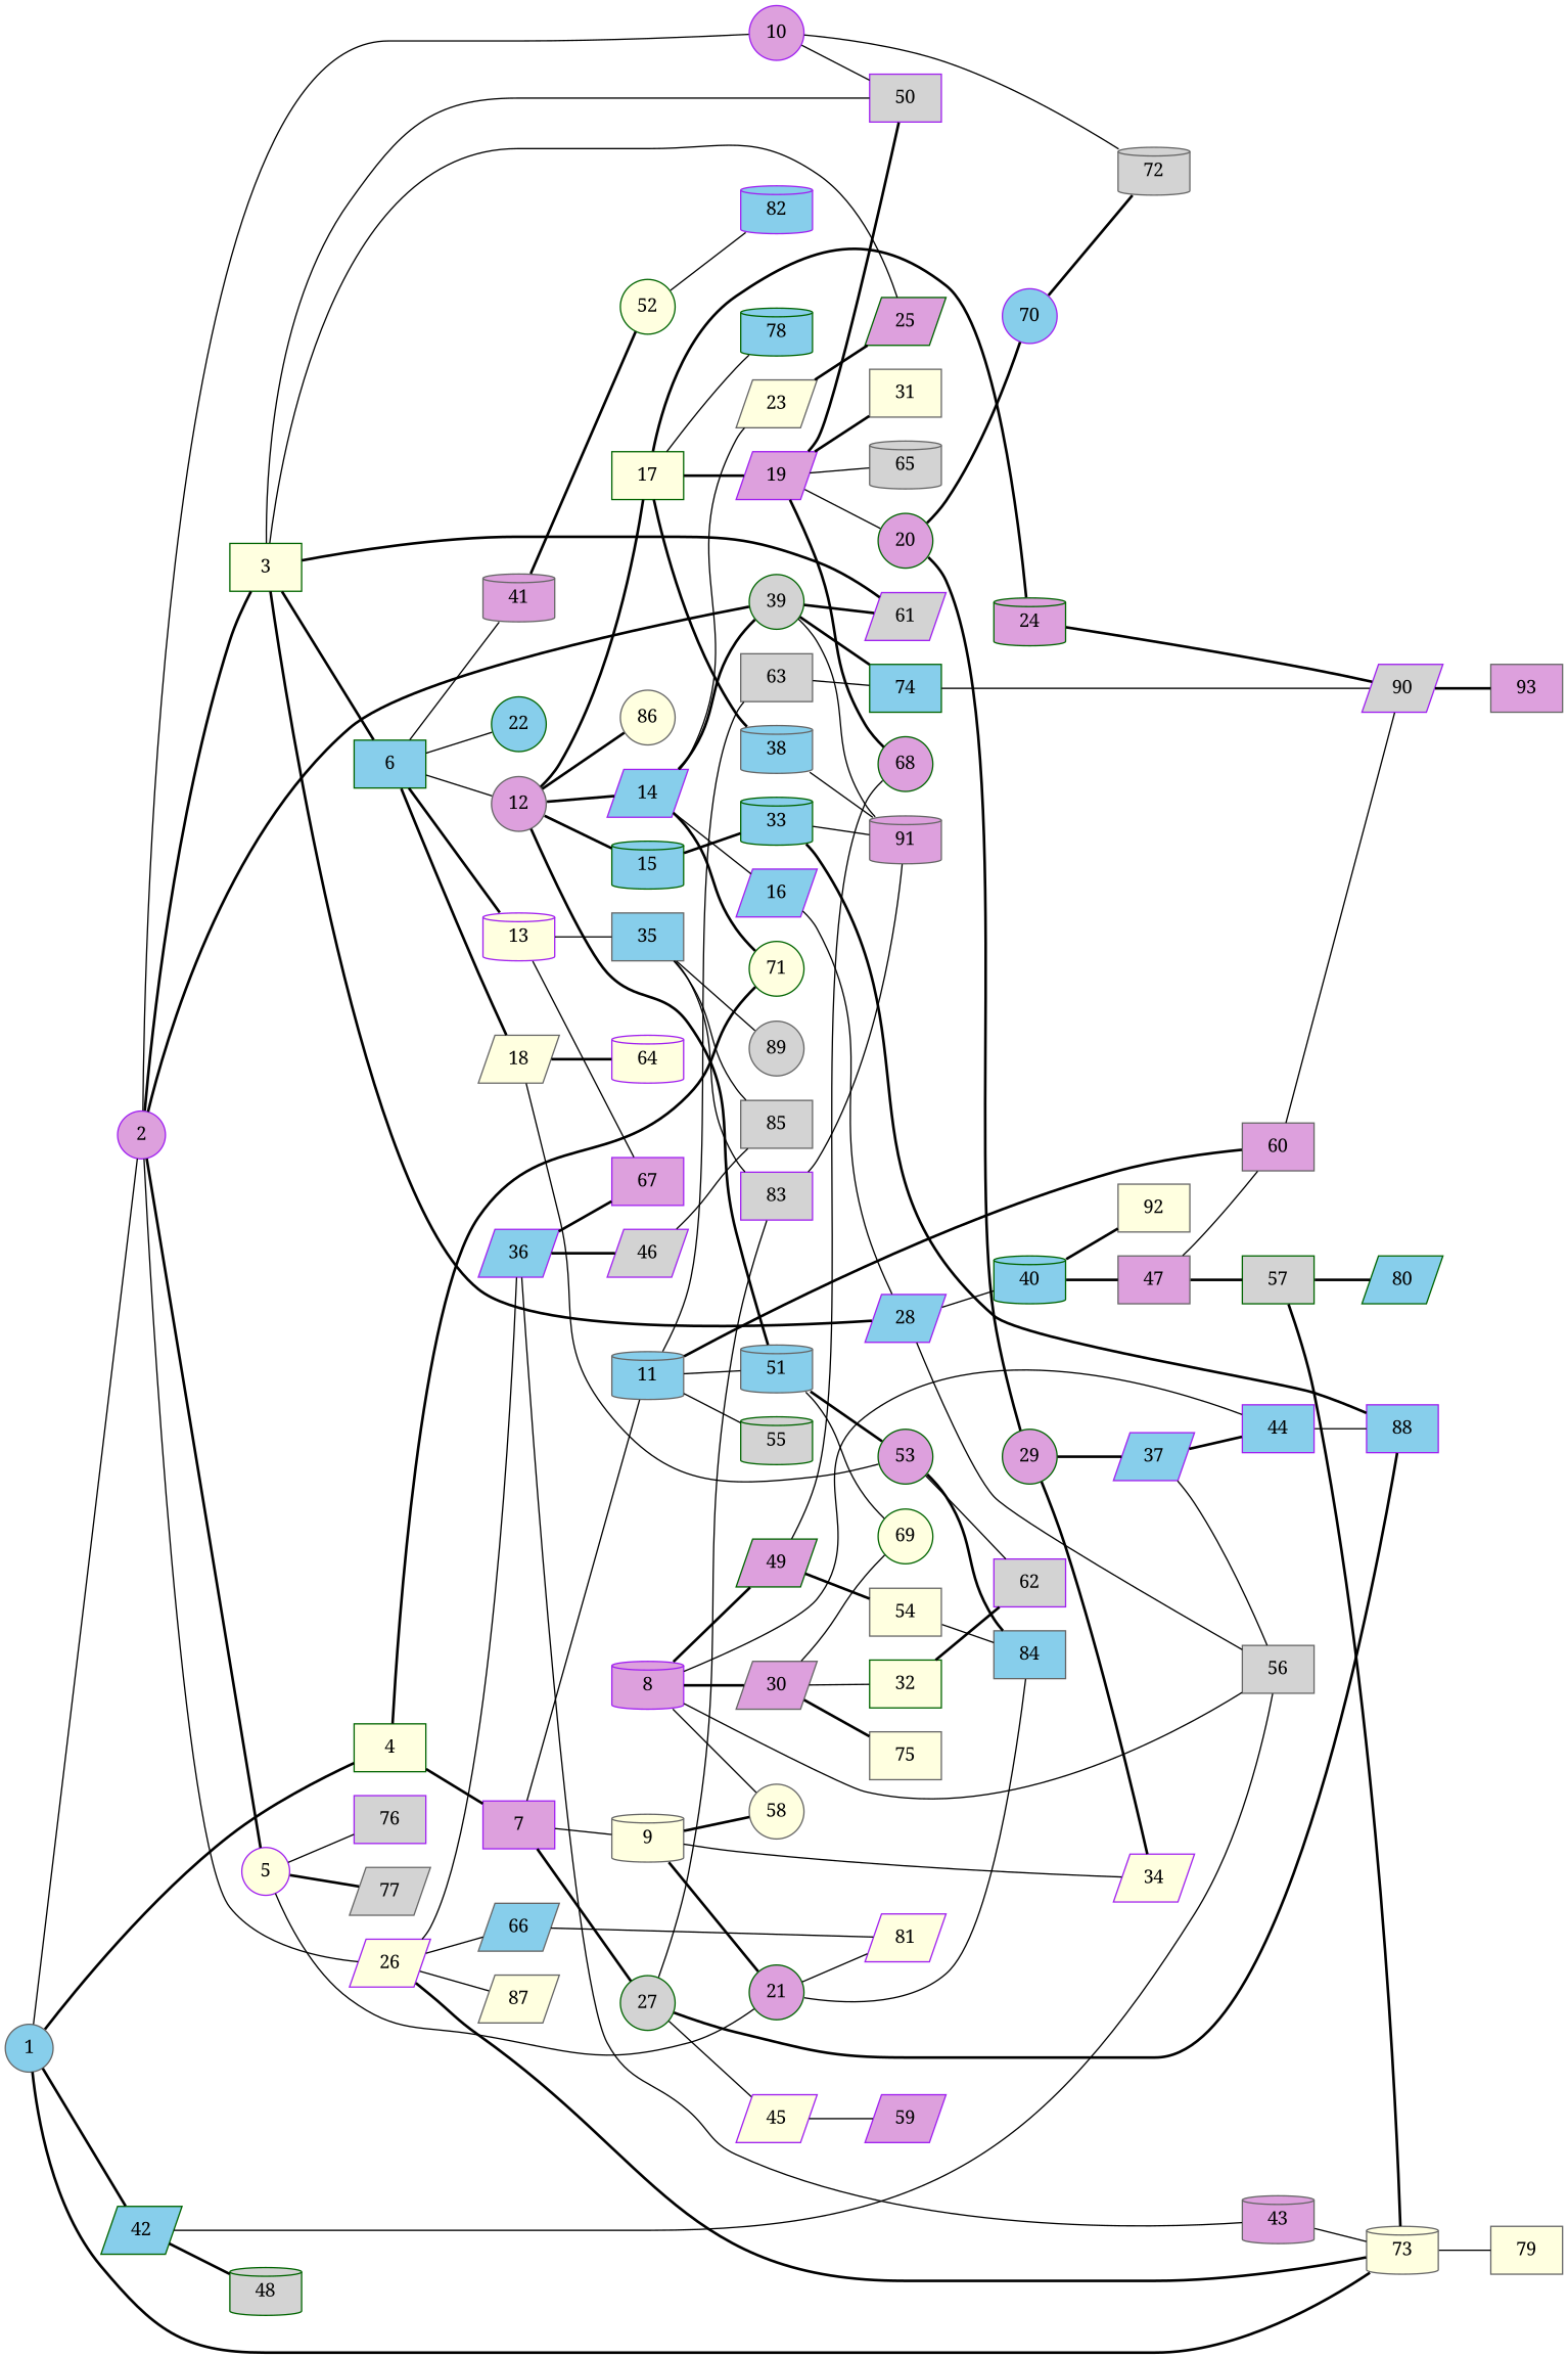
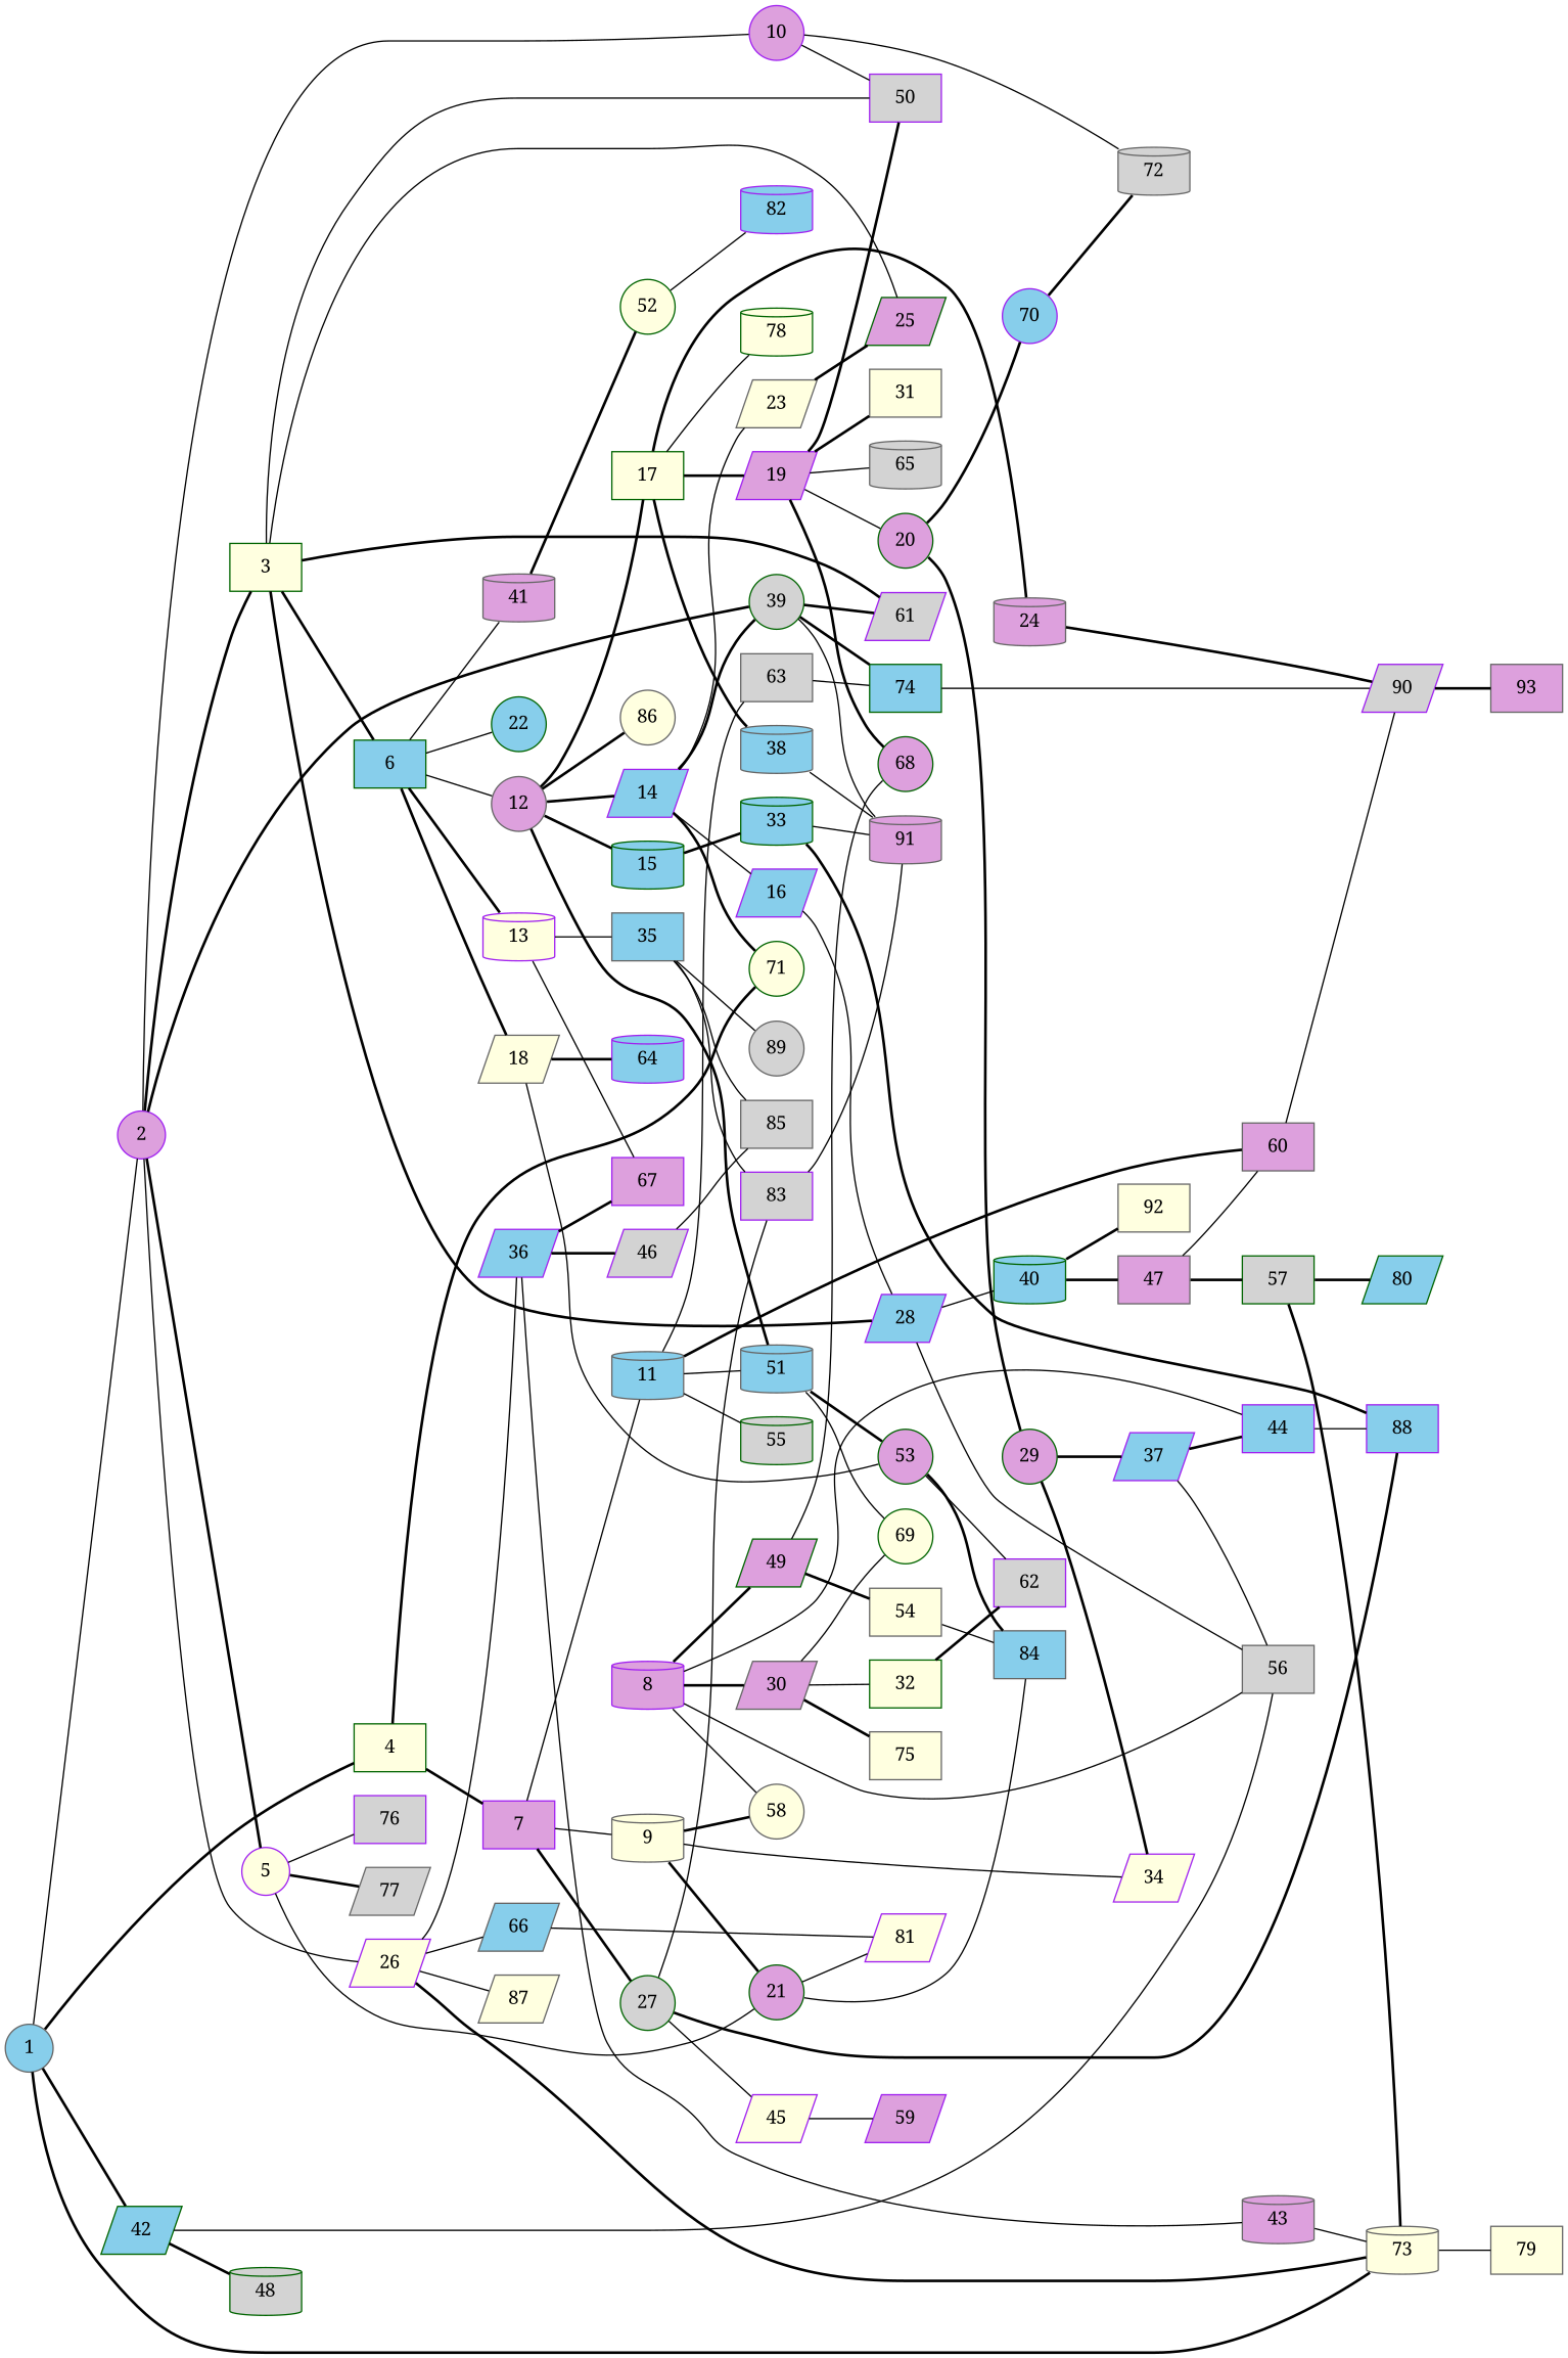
  graph {
    fontname="Noto Serif"
    rankdir=LR
    node [color=gray40 fillcolor=lightyellow fontname="Noto Serif" shape=box style=filled]
    edge [fontname="Noto Serif" style=solid]
    1 [fillcolor=skyblue shape=circle]
    2 [color=purple fillcolor=plum shape=circle]
    4 [color=darkgreen]
    42 [color=darkgreen fillcolor=skyblue shape=parallelogram]
    73 [shape=cylinder]
    3 [color=darkgreen]
    5 [color=purple shape=circle]
    10 [color=purple fillcolor=plum shape=circle]
    26 [color=purple shape=parallelogram]
    39 [color=darkgreen fillcolor=lightgrey shape=circle]
    7 [color=purple fillcolor=plum]
    71 [color=darkgreen shape=circle]
    56 [fillcolor=lightgrey]
    48 [color=darkgreen fillcolor=lightgrey shape=cylinder]
    79
    6 [color=darkgreen fillcolor=skyblue]
    25 [color=darkgreen fillcolor=plum shape=parallelogram]
    28 [color=purple fillcolor=skyblue shape=parallelogram]
    50 [color=purple fillcolor=lightgrey]
    61 [color=purple fillcolor=lightgrey shape=parallelogram]
    21 [color=darkgreen fillcolor=plum shape=circle]
    76 [color=purple fillcolor=lightgrey]
    77 [fillcolor=lightgrey shape=parallelogram]
    72 [fillcolor=lightgrey shape=cylinder]
    36 [color=purple fillcolor=skyblue shape=parallelogram]
    66 [fillcolor=skyblue shape=parallelogram]
    87 [shape=parallelogram]
    91 [fillcolor=plum shape=cylinder]
    74 [color=darkgreen fillcolor=skyblue]
    12 [fillcolor=plum shape=circle]
    13 [color=purple shape=cylinder]
    18 [shape=parallelogram]
    22 [color=darkgreen fillcolor=skyblue shape=circle]
    41 [fillcolor=plum shape=cylinder]
    40 [color=darkgreen fillcolor=skyblue shape=cylinder]
    9 [shape=cylinder]
    11 [fillcolor=skyblue shape=cylinder]
    27 [color=darkgreen fillcolor=lightgrey shape=circle]
    81 [color=purple shape=parallelogram]
    84 [fillcolor=skyblue]
    8 [color=purple fillcolor=plum shape=cylinder]
    30 [fillcolor=plum shape=parallelogram]
    44 [color=purple fillcolor=skyblue]
    49 [color=darkgreen fillcolor=plum shape=parallelogram]
    58 [shape=circle]
    51 [fillcolor=skyblue shape=cylinder]
    14 [color=purple fillcolor=skyblue shape=parallelogram]
    15 [color=darkgreen fillcolor=skyblue shape=cylinder]
    17 [color=darkgreen]
    86 [shape=circle]
    35 [fillcolor=skyblue]
    67 [color=purple fillcolor=plum]
    53 [color=darkgreen fillcolor=plum shape=circle]
-   64 [color=purple shape=cylinder]
+   64 [color=purple fillcolor=skyblue shape=cylinder]
    52 [color=darkgreen shape=circle]
    34 [color=purple shape=parallelogram]
    55 [color=darkgreen fillcolor=lightgrey shape=cylinder]
    60 [fillcolor=plum]
    63 [fillcolor=lightgrey]
    45 [color=purple shape=parallelogram]
    83 [color=purple fillcolor=lightgrey]
    88 [color=purple fillcolor=skyblue]
    32 [color=darkgreen]
    69 [color=darkgreen shape=circle]
    75
    68 [color=darkgreen fillcolor=plum shape=circle]
    54
    90 [color=purple fillcolor=lightgrey shape=parallelogram]
    16 [color=purple fillcolor=skyblue shape=parallelogram]
    23 [shape=parallelogram]
    33 [color=darkgreen fillcolor=skyblue shape=cylinder]
    19 [color=purple fillcolor=plum shape=parallelogram]
-   24 [color=darkgreen fillcolor=plum shape=cylinder]
+   24 [fillcolor=plum shape=cylinder]
    38 [fillcolor=skyblue shape=cylinder]
-   78 [color=darkgreen fillcolor=skyblue shape=cylinder]
+   78 [color=darkgreen shape=cylinder]
    85 [fillcolor=lightgrey]
    89 [fillcolor=lightgrey shape=circle]
    20 [color=darkgreen fillcolor=plum shape=circle]
    31
    65 [fillcolor=lightgrey shape=cylinder]
    62 [color=purple fillcolor=lightgrey]
    29 [color=darkgreen fillcolor=plum shape=circle]
    70 [color=purple fillcolor=skyblue shape=circle]
    37 [color=purple fillcolor=skyblue shape=parallelogram]
    43 [fillcolor=plum shape=cylinder]
    93 [fillcolor=plum]
    46 [color=purple fillcolor=lightgrey shape=parallelogram]
    59 [color=purple fillcolor=plum shape=parallelogram]
    47 [fillcolor=plum]
    92
    57 [color=darkgreen fillcolor=lightgrey]
    82 [color=purple fillcolor=skyblue shape=cylinder]
    80 [color=darkgreen fillcolor=skyblue shape=parallelogram]
    1 -- 2
    1 -- 4 [style=bold]
    1 -- 42 [style=bold]
    1 -- 73 [style=bold]
    2 -- 3 [style=bold]
    2 -- 5 [style=bold]
    2 -- 10
    2 -- 26
    2 -- 39 [style=bold]
    4 -- 7 [style=bold]
    4 -- 71 [style=bold]
    42 -- 56
    42 -- 48 [style=bold]
    73 -- 79
    3 -- 6 [style=bold]
    3 -- 25
    3 -- 28 [style=bold]
    3 -- 50
    3 -- 61 [style=bold]
    5 -- 21
    5 -- 76
    5 -- 77 [style=bold]
    10 -- 50
    10 -- 72
    26 -- 73 [style=bold]
    26 -- 36
    26 -- 66
    26 -- 87
    39 -- 61 [style=bold]
    39 -- 91
    39 -- 74 [style=bold]
    7 -- 9
    7 -- 11
    7 -- 27 [style=bold]
    6 -- 12
    6 -- 13 [style=bold]
    6 -- 18 [style=bold]
    6 -- 22
    6 -- 41
    28 -- 56
    28 -- 40
    21 -- 81
    21 -- 84
    36 -- 67 [style=bold]
    36 -- 43
    36 -- 46 [style=bold]
    66 -- 81
    74 -- 90
    12 -- 51 [style=bold]
    12 -- 14 [style=bold]
    12 -- 15 [style=bold]
    12 -- 17 [style=bold]
    12 -- 86 [style=bold]
    13 -- 35
    13 -- 67
    18 -- 53
    18 -- 64 [style=bold]
    41 -- 52 [style=bold]
    40 -- 47 [style=bold]
    40 -- 92 [style=bold]
    9 -- 21 [style=bold]
    9 -- 58 [style=bold]
    9 -- 34
    11 -- 51
    11 -- 55
    11 -- 60 [style=bold]
    11 -- 63
    27 -- 45
    27 -- 83
    27 -- 88 [style=bold]
    8 -- 56
    8 -- 30 [style=bold]
    8 -- 44
    8 -- 49 [style=bold]
    8 -- 58
    30 -- 32
    30 -- 69
    30 -- 75 [style=bold]
    44 -- 88
    49 -- 68
    49 -- 54 [style=bold]
    51 -- 53 [style=bold]
    51 -- 69
    14 -- 39 [style=bold]
    14 -- 71 [style=bold]
    14 -- 16
    14 -- 23
    15 -- 33 [style=bold]
    17 -- 19 [style=bold]
    17 -- 24 [style=bold]
    17 -- 38 [style=bold]
    17 -- 78
    35 -- 83
    35 -- 85
    35 -- 89
    53 -- 84 [style=bold]
    53 -- 62
    52 -- 82
    60 -- 90
    63 -- 74
    45 -- 59
    83 -- 91
    32 -- 62 [style=bold]
    54 -- 84
    90 -- 93 [style=bold]
    16 -- 28
    23 -- 25 [style=bold]
    33 -- 91
    33 -- 88 [style=bold]
    19 -- 50 [style=bold]
    19 -- 68 [style=bold]
    19 -- 20
    19 -- 31 [style=bold]
    19 -- 65
    24 -- 90 [style=bold]
    38 -- 91
    20 -- 29 [style=bold]
    20 -- 70 [style=bold]
    29 -- 34 [style=bold]
    29 -- 37 [style=bold]
    70 -- 72 [style=bold]
    37 -- 56
    37 -- 44 [style=bold]
    43 -- 73
    46 -- 85
    47 -- 60
    47 -- 57 [style=bold]
    57 -- 73 [style=bold]
    57 -- 80 [style=bold]
  }
